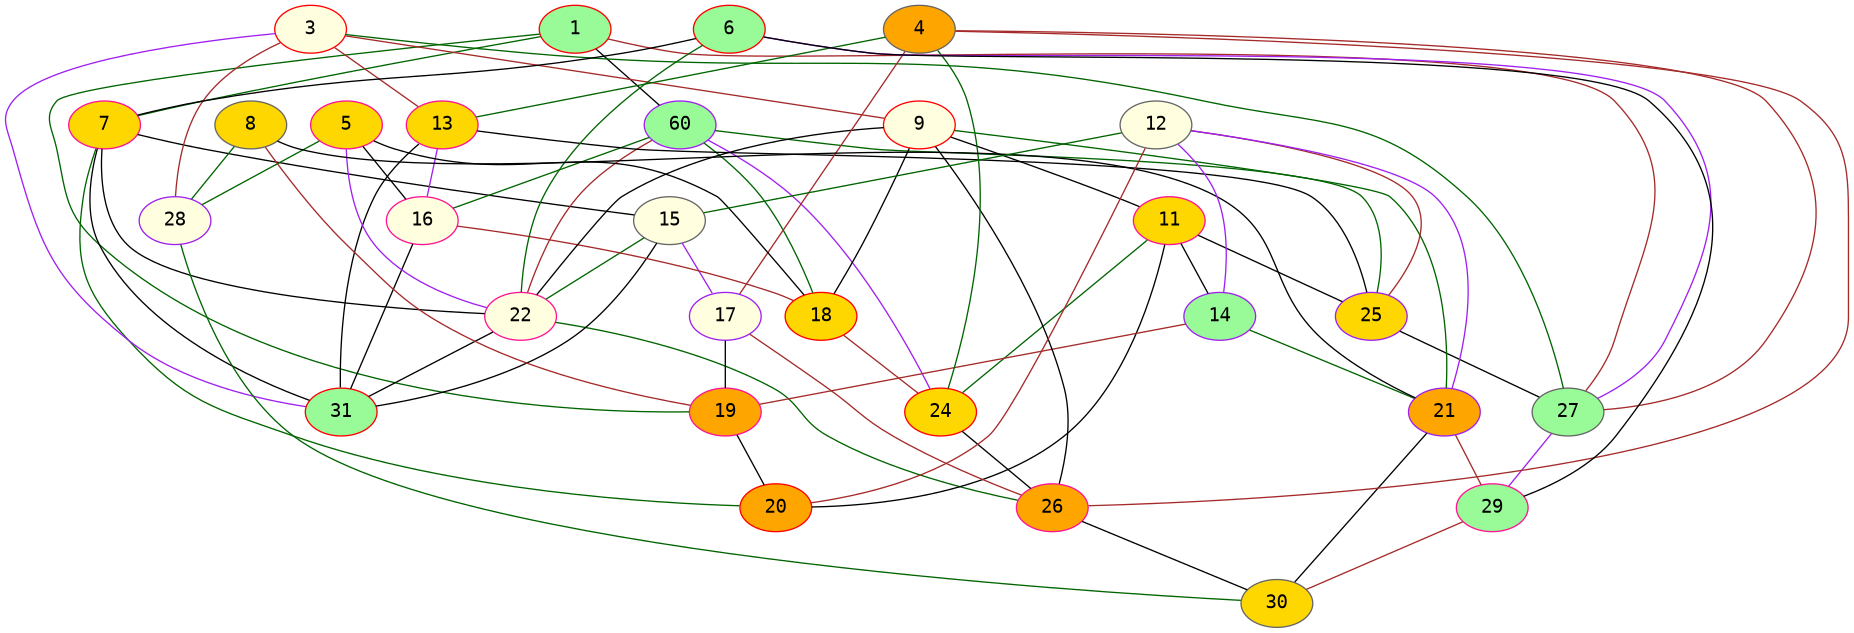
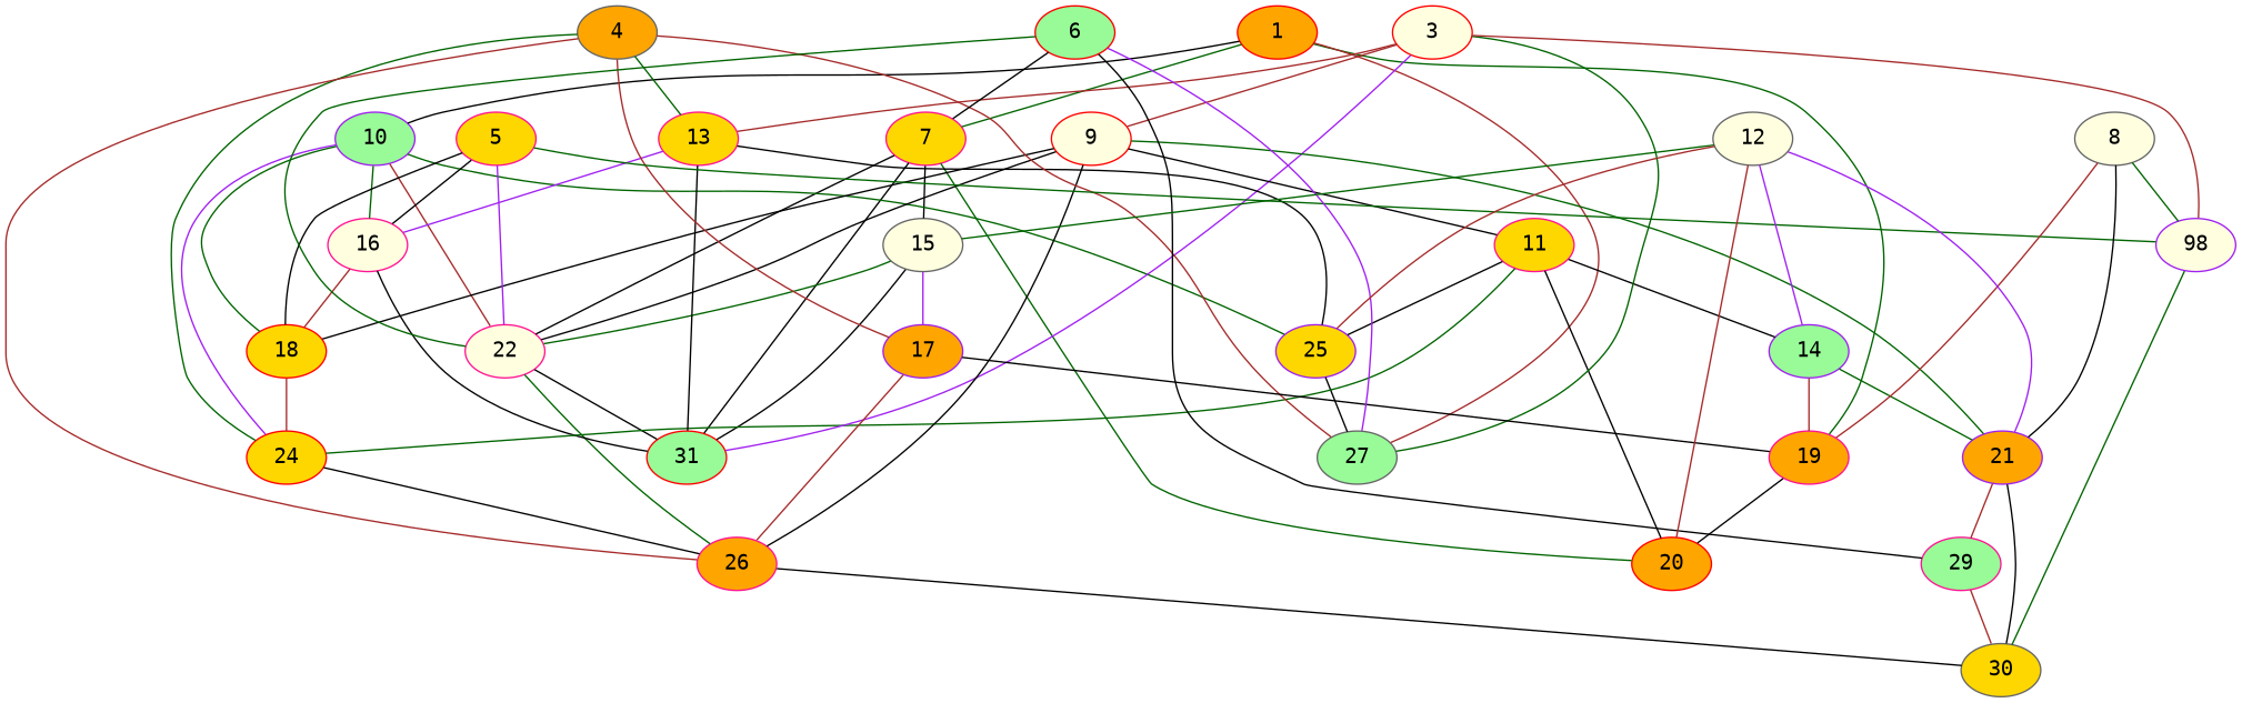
  graph {
    fontname="DejaVu Sans Mono"
    node [color=deeppink fillcolor=gold fontname="DejaVu Sans Mono" style=filled]
    edge [color=black fontname="DejaVu Sans Mono" weight=1.0]
-   1 [color=red fillcolor=palegreen]
+   1 [color=red fillcolor=orange]
    7
-   10 [color=purple fillcolor=palegreen label=60]
+   10 [color=purple fillcolor=palegreen]
    19 [fillcolor=orange]
    27 [color=gray40 fillcolor=palegreen]
    22 [fillcolor=lightyellow]
    31 [color=red fillcolor=palegreen]
    15 [color=gray40 fillcolor=lightyellow]
    20 [color=red fillcolor=orange]
    24 [color=red]
    16 [fillcolor=lightyellow]
    18 [color=red]
    25 [color=purple]
    29 [fillcolor=palegreen]
    11
    14 [color=purple fillcolor=palegreen]
    21 [color=purple fillcolor=orange]
    30 [color=gray40]
    26 [fillcolor=orange]
    3 [color=red fillcolor=lightyellow]
    9 [color=red fillcolor=lightyellow]
    13
-   28 [color=purple fillcolor=lightyellow]
+   28 [color=purple fillcolor=lightyellow label=98]
    4 [color=gray40 fillcolor=orange]
-   17 [color=purple fillcolor=lightyellow]
+   17 [color=purple fillcolor=orange]
    5
    6 [color=red fillcolor=palegreen]
-   8 [color=gray40]
+   8 [color=gray40 fillcolor=lightyellow]
    12 [color=gray40 fillcolor=lightyellow]
    1 -- 7 [color=darkgreen]
    1 -- 10
    1 -- 19 [color=darkgreen]
    1 -- 27 [color=brown]
    7 -- 22
    7 -- 31
    7 -- 15
    7 -- 20 [color=darkgreen]
    10 -- 22 [color=brown]
    10 -- 24 [color=purple]
    10 -- 16 [color=darkgreen]
    10 -- 18 [color=darkgreen]
    10 -- 25 [color=darkgreen]
    19 -- 20
-   27 -- 29 [color=purple weight=2.0]
    22 -- 31
    22 -- 26 [color=darkgreen]
    15 -- 22 [color=darkgreen]
    15 -- 31
    15 -- 17 [color=purple]
    24 -- 26
    16 -- 31
    16 -- 18 [color=brown]
    18 -- 24 [color=brown weight=2.0]
    25 -- 27 [weight=2.0]
    29 -- 30 [color=brown]
    11 -- 20
    11 -- 24 [color=darkgreen]
    11 -- 25
    11 -- 14
    14 -- 19 [color=brown]
    14 -- 21 [color=darkgreen]
    21 -- 29 [color=brown weight=2.0]
    21 -- 30
    26 -- 30
    3 -- 27 [color=darkgreen]
    3 -- 31 [color=purple]
    3 -- 9 [color=brown]
    3 -- 13 [color=brown]
    3 -- 28 [color=brown weight=2.0]
    9 -- 22
    9 -- 18
    9 -- 11
    9 -- 21 [color=darkgreen]
    9 -- 26
    13 -- 31
    13 -- 16 [color=purple weight=2.0]
    13 -- 25
    28 -- 30 [color=darkgreen]
    4 -- 27 [color=brown]
    4 -- 24 [color=darkgreen]
    4 -- 26 [color=brown]
    4 -- 13 [color=darkgreen]
    4 -- 17 [color=brown weight=2.0]
    17 -- 19 [weight=2.0]
    17 -- 26 [color=brown]
    5 -- 22 [color=purple]
    5 -- 16
    5 -- 18
    5 -- 28 [color=darkgreen]
    6 -- 7
    6 -- 27 [color=purple]
    6 -- 22 [color=darkgreen]
    6 -- 29
    8 -- 19 [color=brown]
    8 -- 21
    8 -- 28 [color=darkgreen weight=2.0]
    12 -- 15 [color=darkgreen weight=2.0]
    12 -- 20 [color=brown]
    12 -- 25 [color=brown]
    12 -- 14 [color=purple]
    12 -- 21 [color=purple]
  }
